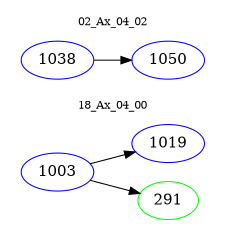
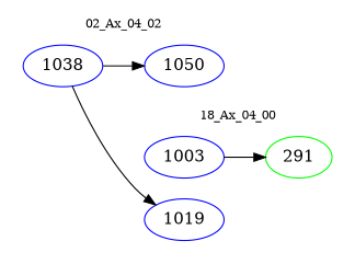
  digraph {
    rankdir=LR
    node [color=blue]
    edge [color=black]
    n1 [label=1003]
    n2 [color=green label=291]
    n3 [label=1019]
    n4 [label=1038]
    n5 [label=1050]
    subgraph cluster_1 {
      color=white
      fontsize=10
      label="18_Ax_04_00"
      n1
      n2
      n3
    }
    subgraph cluster_2 {
      color=white
      fontsize=10
      label="02_Ax_04_02"
      n4
      n5
    }
    n1 -> n2
-   n1 -> n3
+   n4 -> n3
    n4 -> n5
  }
